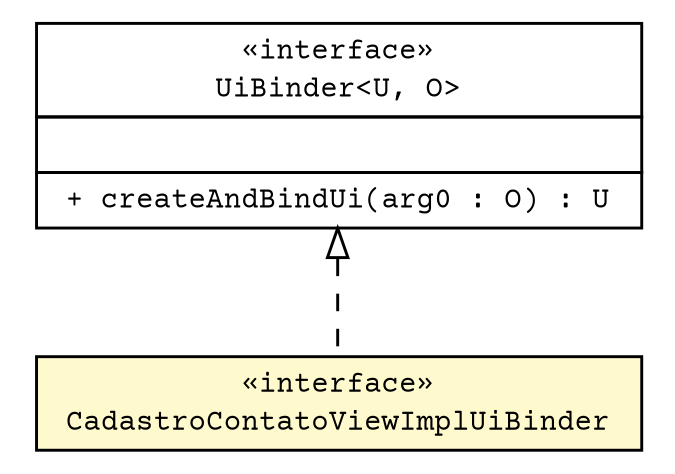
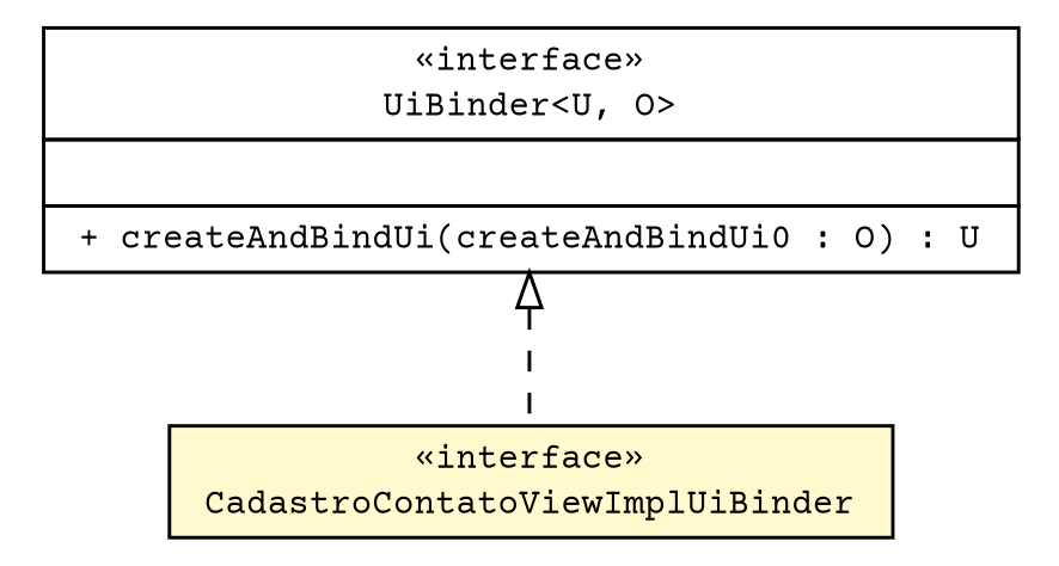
  digraph {
    nodesep=0.25
    ranksep=0.5
    fontname="Courier Prime"
    node [fontcolor=black fontname="Courier Prime" fontsize=10.0 shape=plaintext]
    n1 [label=<<table title="br.net.meditec.client.telas.contato.CadastroContatoViewImpl.CadastroContatoViewImplUiBinder" border="0" cellborder="1" cellspacing="0" cellpadding="2" port="p" bgcolor="lemonChiffon" href="./CadastroContatoViewImpl.CadastroContatoViewImplUiBinder.html"> 		<tr><td><table border="0" cellspacing="0" cellpadding="1"> <tr><td align="center" balign="center"> &#171;interface&#187; </td></tr> <tr><td align="center" balign="center"> CadastroContatoViewImplUiBinder </td></tr> 		</table></td></tr> 		</table>>]
-   n2 [label=<<table title="com.google.gwt.uibinder.client.UiBinder" border="0" cellborder="1" cellspacing="0" cellpadding="2" port="p" href="http://java.sun.com/j2se/1.4.2/docs/api/com/google/gwt/uibinder/client/UiBinder.html"> 		<tr><td><table border="0" cellspacing="0" cellpadding="1"> <tr><td align="center" balign="center"> &#171;interface&#187; </td></tr> <tr><td align="center" balign="center"> UiBinder&lt;U, O&gt; </td></tr> 		</table></td></tr> 		<tr><td><table border="0" cellspacing="0" cellpadding="1"> <tr><td align="left" balign="left">  </td></tr> 		</table></td></tr> 		<tr><td><table border="0" cellspacing="0" cellpadding="1"> <tr><td align="left" balign="left"> + createAndBindUi(arg0 : O) : U </td></tr> 		</table></td></tr> 		</table>>]
+   n2 [label=<<table title="com.google.gwt.uibinder.client.UiBinder" border="0" cellborder="1" cellspacing="0" cellpadding="2" port="p" href="http://java.sun.com/j2se/1.4.2/docs/api/com/google/gwt/uibinder/client/UiBinder.html"> 		<tr><td><table border="0" cellspacing="0" cellpadding="1"> <tr><td align="center" balign="center"> &#171;interface&#187; </td></tr> <tr><td align="center" balign="center"> UiBinder&lt;U, O&gt; </td></tr> 		</table></td></tr> 		<tr><td><table border="0" cellspacing="0" cellpadding="1"> <tr><td align="left" balign="left">  </td></tr> 		</table></td></tr> 		<tr><td><table border="0" cellspacing="0" cellpadding="1"> <tr><td align="left" balign="left"> + createAndBindUi(createAndBindUi0 : O) : U </td></tr> 		</table></td></tr> 		</table>>]
    n2 -> n1 [arrowtail=empty dir=back fontname="Courier Prime" fontsize=10 headport=p labelfontname=Helvetica labelfontsize=10 style=dashed tailport=p]
  }
